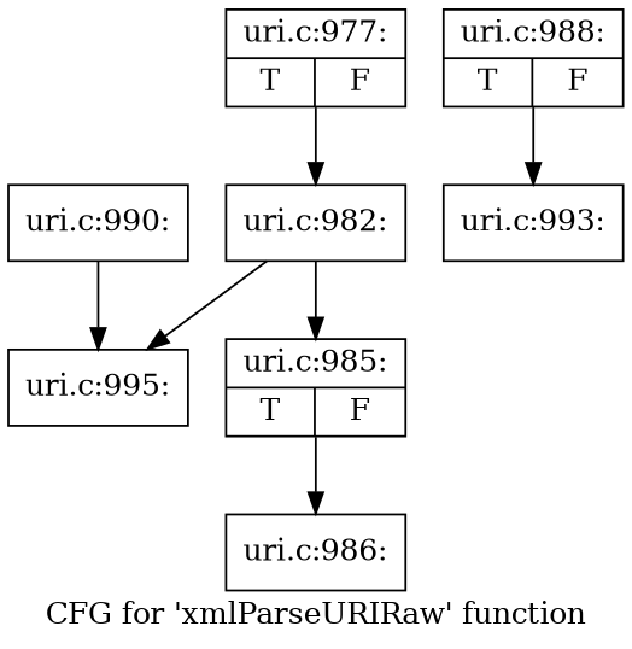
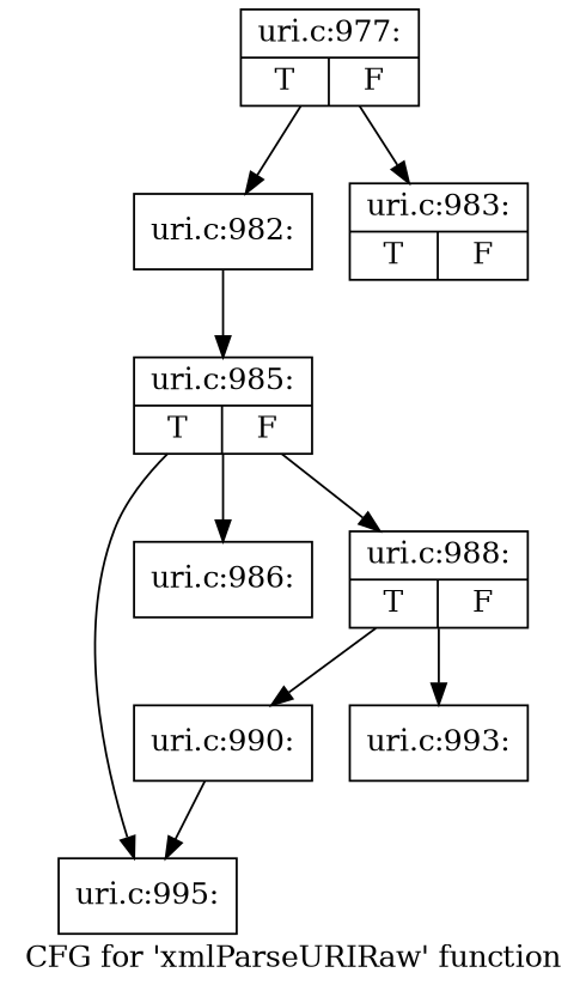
  digraph {
    label="CFG for 'xmlParseURIRaw' function"
    node [shape=record]
    n1 [label="{uri.c:977:|{<s0>T|<s1>F}}"]
    n2 [label="{uri.c:982:}"]
+   n3 [label="{uri.c:983:|{<s0>T|<s1>F}}"]
    n4 [label="{uri.c:995:}"]
    n5 [label="{uri.c:985:|{<s0>T|<s1>F}}"]
    n6 [label="{uri.c:986:}"]
    n7 [label="{uri.c:988:|{<s0>T|<s1>F}}"]
    n8 [label="{uri.c:990:}"]
    n9 [label="{uri.c:993:}"]
    n1 -> n2
-   n2 -> n4
+   n1 -> n3
+   n5 -> n4
    n2 -> n5
    n5 -> n6
+   n5 -> n7
+   n7 -> n8
    n7 -> n9
    n8 -> n4
  }
